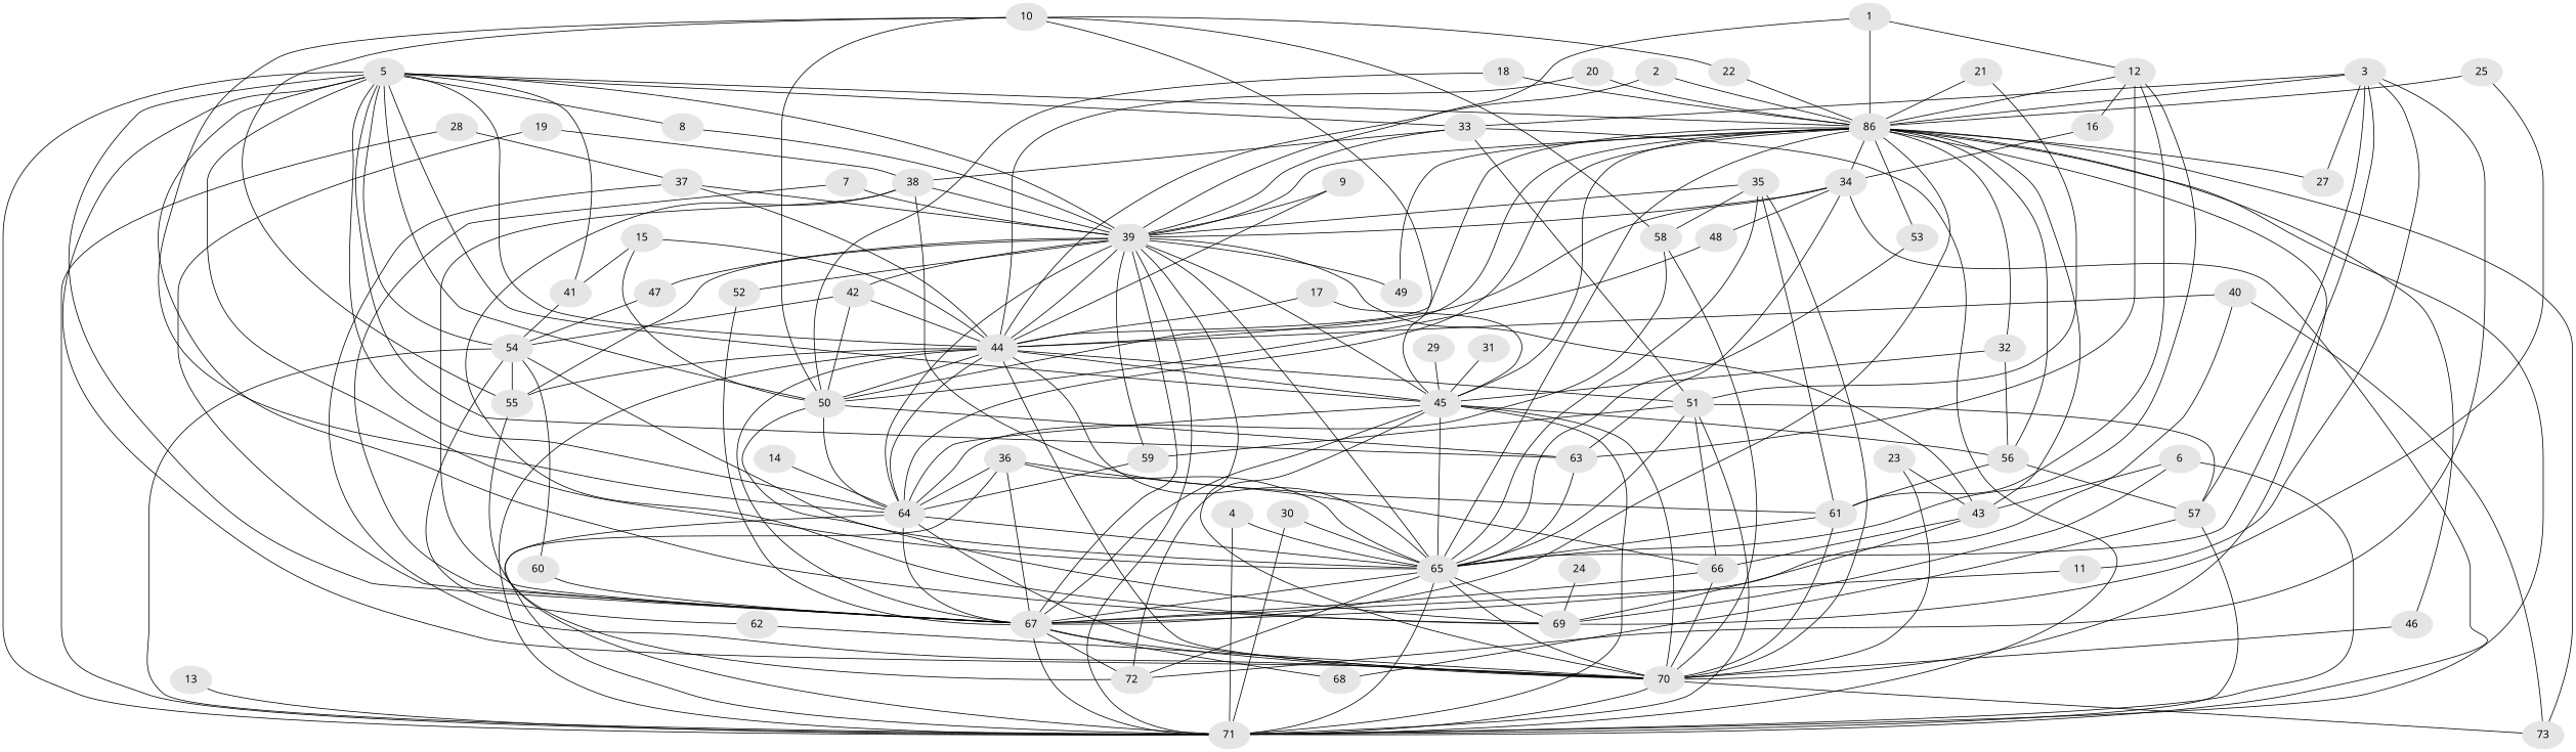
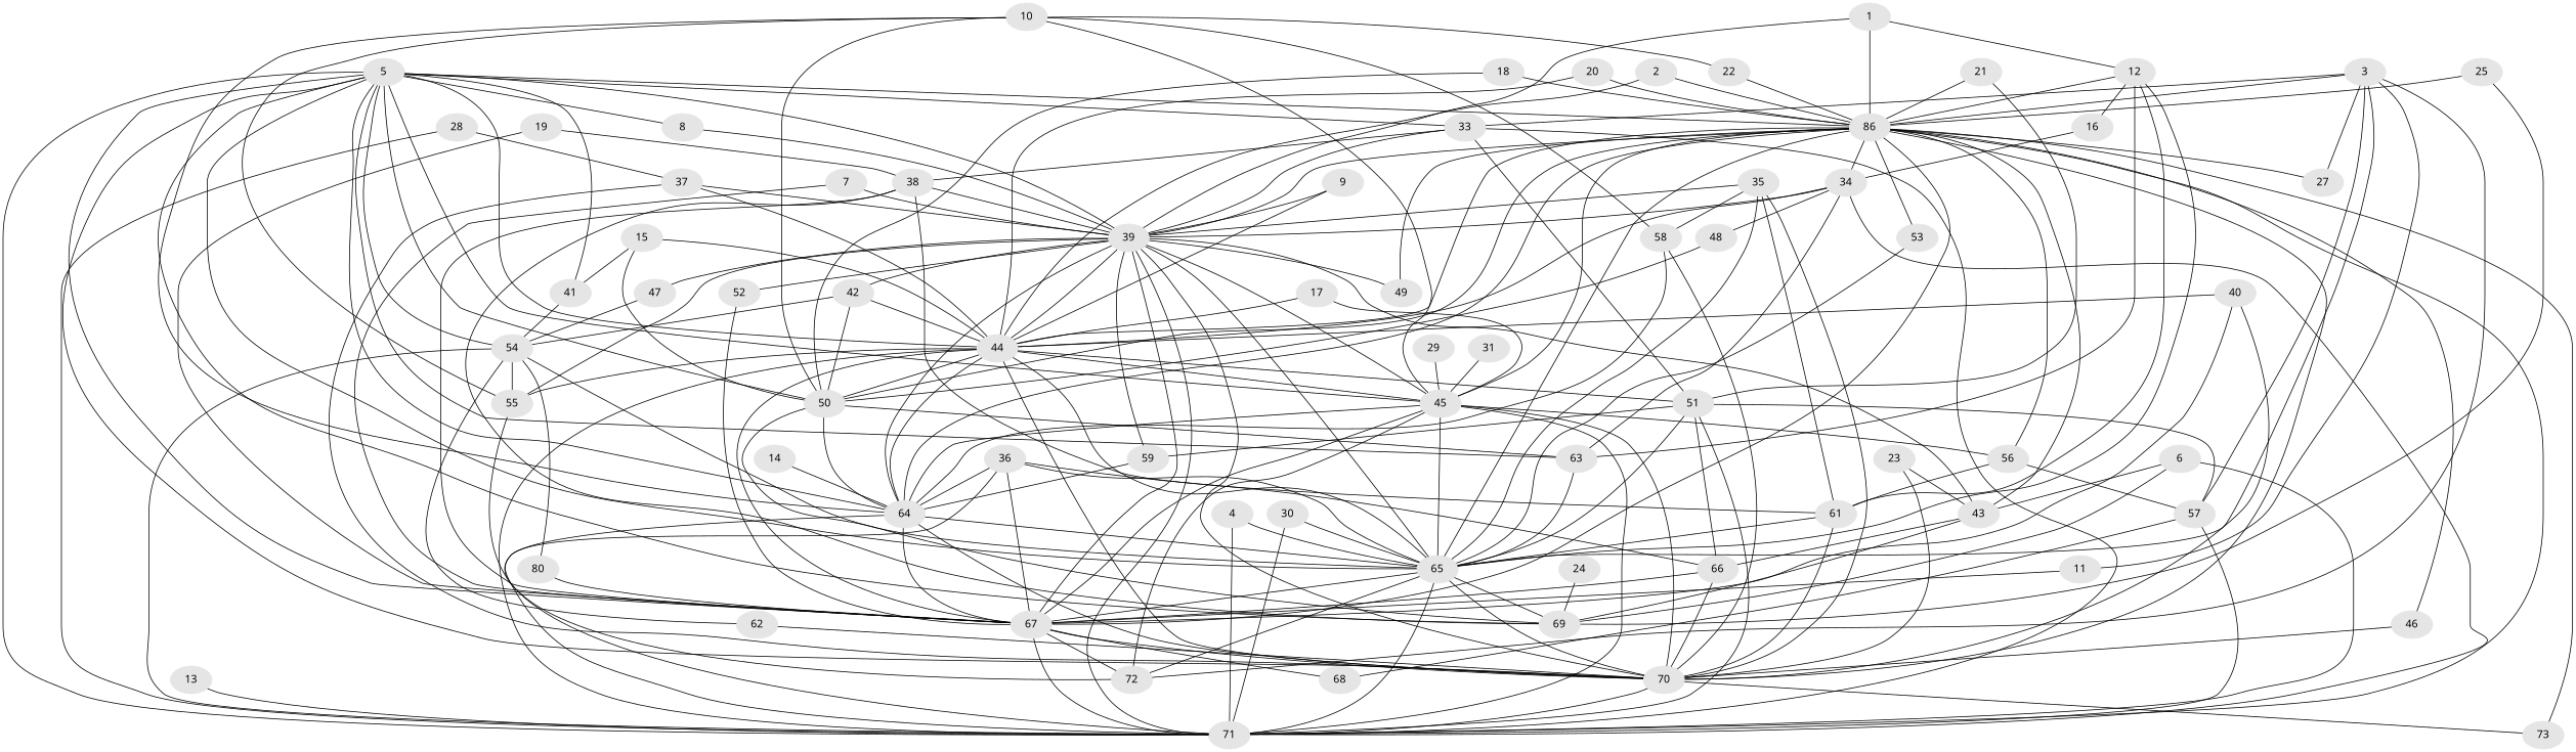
  graph {
    fontname="Noto Sans"
    node [color=gray90 fontname="Noto Sans" style=filled]
    edge [fontname="Noto Sans" weight=1.0]
    1
    12
    n3 [label=86]
    39
    65
    63
    16
    61
    44
    27
    71
    45
    50
    64
    67
    70
    43
    34
-   32
    46
    49
    53
    56
    73
    55
    42
    47
    52
    59
    2
    51
    3
    11
    33
    57
    72
    38
    68
    69
    4
    5
    8
    41
    54
-   60
+   60 [label=80]
    62
    6
    66
    7
    9
    10
    22
    58
    13
    14
    15
    48
    17
    18
    19
    20
    21
    23
    24
    25
    28
    37
    29
    30
    31
    35
    36
    40
    1 -- 12
    1 -- n3
    1 -- 39
    12 -- n3
    12 -- 65
    12 -- 63
    12 -- 16
    12 -- 61 [weight=2.0]
    n3 -- 39
    n3 -- 65
    n3 -- 44
    n3 -- 27
    n3 -- 71 [weight=2.0]
    n3 -- 45
    n3 -- 50
    n3 -- 64 [weight=3.0]
    n3 -- 67
    n3 -- 70
    n3 -- 43
    n3 -- 34
-   n3 -- 32
    n3 -- 46
    n3 -- 49
    n3 -- 53
    n3 -- 56
    n3 -- 73
    39 -- 65
    39 -- 44
    39 -- 71
    39 -- 45
    39 -- 64
    39 -- 67
    39 -- 70 [weight=2.0]
    39 -- 43
    39 -- 49
    39 -- 55
    39 -- 42
    39 -- 47
    39 -- 52 [weight=2.0]
    39 -- 59
    65 -- 71
    65 -- 67
    65 -- 70
    65 -- 72
    65 -- 69
    63 -- 65
    16 -- 34
    61 -- 65
    61 -- 70
    44 -- 65
    44 -- 71 [weight=2.0]
    44 -- 45
    44 -- 50
    44 -- 64 [weight=2.0]
    44 -- 67
    44 -- 70
    44 -- 55
    44 -- 51 [weight=2.0]
    45 -- 65 [weight=2.0]
    45 -- 71
    45 -- 64 [weight=2.0]
    45 -- 67 [weight=2.0]
    45 -- 70
    45 -- 56 [weight=2.0]
    45 -- 72
    50 -- 63 [weight=2.0]
    50 -- 64
    50 -- 69
    64 -- 65 [weight=2.0]
    64 -- 71
    64 -- 67
    64 -- 70 [weight=2.0]
    67 -- 71 [weight=2.0]
    67 -- 70
    67 -- 72
    67 -- 68
    70 -- 71
    70 -- 73
    43 -- 69
    43 -- 66
    34 -- 39
    34 -- 63
    34 -- 44
    34 -- 71
    34 -- 48
-   32 -- 45
-   32 -- 56
    46 -- 70
    53 -- 65
    56 -- 61
    56 -- 57
    55 -- 72
    42 -- 44
    42 -- 50
    42 -- 54
    47 -- 54
    52 -- 67
    59 -- 64 [weight=2.0]
    2 -- n3
    2 -- 44
    51 -- 65
    51 -- 71
    51 -- 59
    51 -- 57
    51 -- 66
    3 -- n3
    3 -- 65
    3 -- 27
    3 -- 11
    3 -- 33
    3 -- 57
    3 -- 72
    11 -- 67
    33 -- 39
    33 -- 71
    33 -- 51
    33 -- 38
    57 -- 71
    57 -- 68
    38 -- 39
    38 -- 61
    38 -- 67
    38 -- 69
    4 -- 65
    4 -- 71
    5 -- n3
    5 -- 39
    5 -- 65
    5 -- 63
    5 -- 44 [weight=3.0]
    5 -- 71
    5 -- 45
    5 -- 50
    5 -- 64
    5 -- 67
    5 -- 70 [weight=2.0]
    5 -- 33
    5 -- 69
    5 -- 8
    5 -- 41
    5 -- 54
    8 -- 39
    41 -- 54
    54 -- 65
    54 -- 71
    54 -- 55
    54 -- 60
    54 -- 62
    60 -- 67
    62 -- 70
    6 -- 71
    6 -- 43
    6 -- 69
    66 -- 67
    66 -- 70
    7 -- 39
    7 -- 67
    9 -- 39
    9 -- 44
    10 -- 45
    10 -- 50
    10 -- 64
    10 -- 55
    10 -- 22
    10 -- 58
    22 -- n3
    58 -- 64
    58 -- 70
    13 -- 71
    14 -- 64
    15 -- 44
    15 -- 50
    15 -- 41
    48 -- 50
    17 -- 44
    17 -- 45
    18 -- n3
    18 -- 50
    19 -- 67
    19 -- 38
    20 -- n3
    20 -- 44
    21 -- n3
    21 -- 51
    23 -- 70
    23 -- 43
    24 -- 69
    25 -- n3
    25 -- 69
    28 -- 71
    28 -- 37
    37 -- 39
    37 -- 44
    37 -- 70
    29 -- 45
    30 -- 65
    30 -- 71
    31 -- 45
    35 -- 39
    35 -- 65
    35 -- 61
    35 -- 70
    35 -- 58
    36 -- 65
    36 -- 71
    36 -- 64
    36 -- 67
    36 -- 66
    40 -- 44
    40 -- 67
-   40 -- 73
+   40 -- 70
  }
